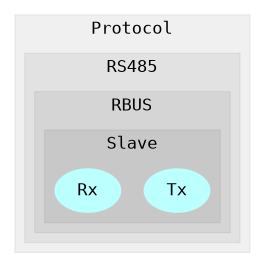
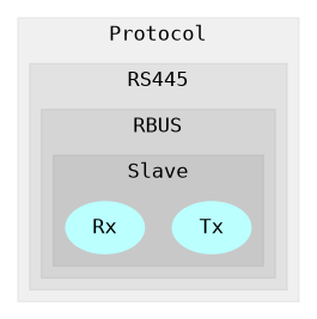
  digraph {
    fontname="DejaVu Sans Mono"
    node [fillcolor="#bbffff" penwidth=0 style=filled fontname="DejaVu Sans Mono"]
    n1 [label=Tx]
    n2 [label=Rx]
    subgraph cluster_1 {
      color="#0000000F"
      label=Protocol
      style=filled
      subgraph cluster_2 {
        color="#0000000F"
-       label=RS485
+       label=RS445
        style=filled
        subgraph cluster_3 {
          color="#0000000F"
          label=RBUS
          style=filled
          subgraph cluster_4 {
            color="#0000000F"
            label=Slave
            style=filled
            n1
            n2
          }
        }
      }
    }
  }
